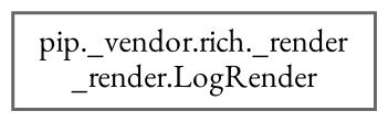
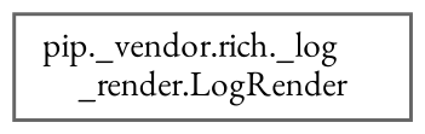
  digraph {
    rankdir=LR
    fontname="EB Garamond"
-   n1 [color=grey40 fillcolor=white fontname="EB Garamond" fontsize=10 height=0.2 label="pip._vendor.rich._render\l_render.LogRender" shape=box style=filled width=0.4]
+   n1 [color=grey40 fillcolor=white fontname="EB Garamond" fontsize=10 height=0.2 label="pip._vendor.rich._log\l_render.LogRender" shape=box style=filled width=0.4]
  }
